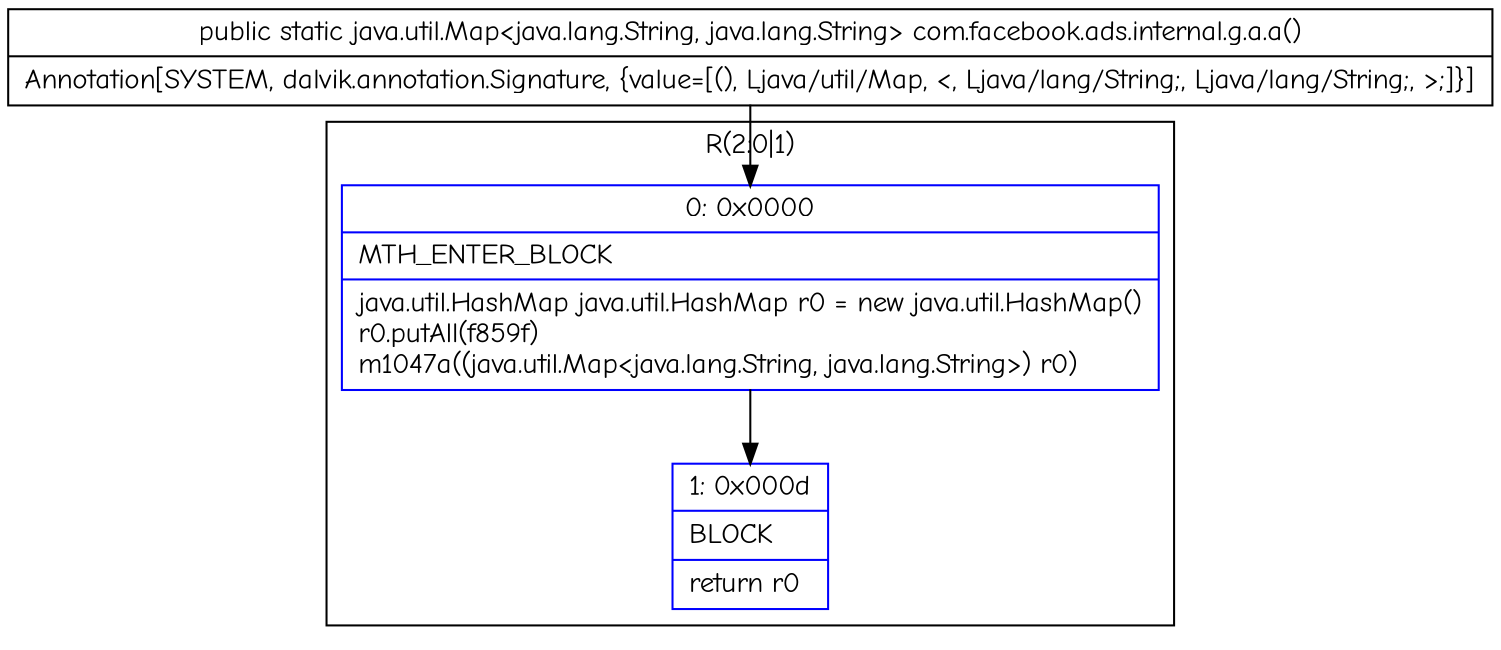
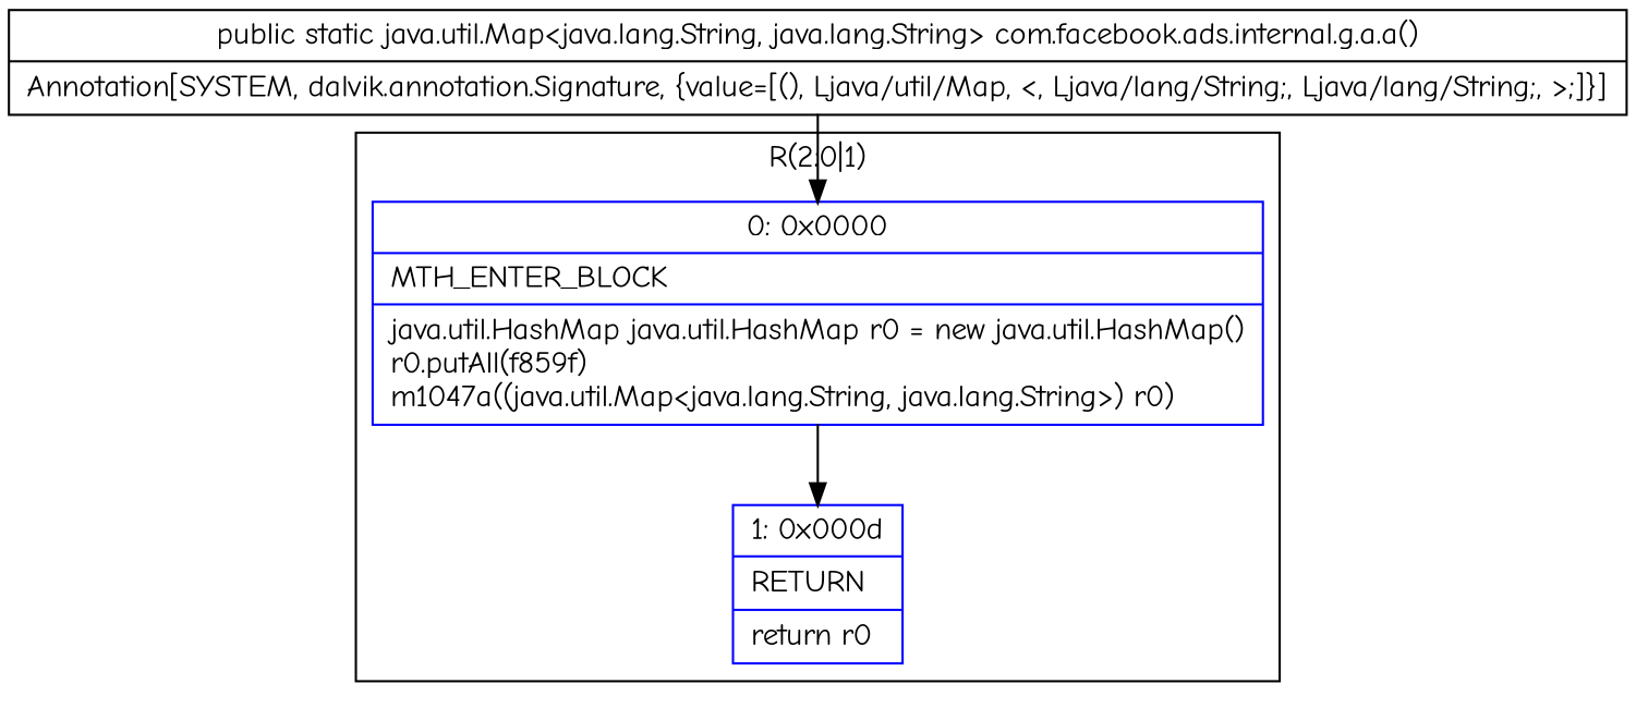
  digraph {
    fontname="Comic Neue"
    node [color=blue shape=record fontname="Comic Neue"]
    edge [fontname="Comic Neue"]
    n1 [label="{0\:\ 0x0000|MTH_ENTER_BLOCK\l|java.util.HashMap java.util.HashMap r0 = new java.util.HashMap()\lr0.putAll(f859f)\lm1047a((java.util.Map\<java.lang.String, java.lang.String\>) r0)\l}"]
-   n2 [label="{1\:\ 0x000d|BLOCK\l|return r0\l}"]
+   n2 [label="{1\:\ 0x000d|RETURN\l|return r0\l}"]
    n3 [label="{public static java.util.Map\<java.lang.String, java.lang.String\> com.facebook.ads.internal.g.a.a()  | Annotation[SYSTEM, dalvik.annotation.Signature, \{value=[(), Ljava\/util\/Map, \<, Ljava\/lang\/String;, Ljava\/lang\/String;, \>;]\}]\l}" color=""]
    subgraph cluster_1 {
      label="R(2:0|1)"
      n1
      n2
    }
    n1 -> n2
    n3 -> n1
  }
